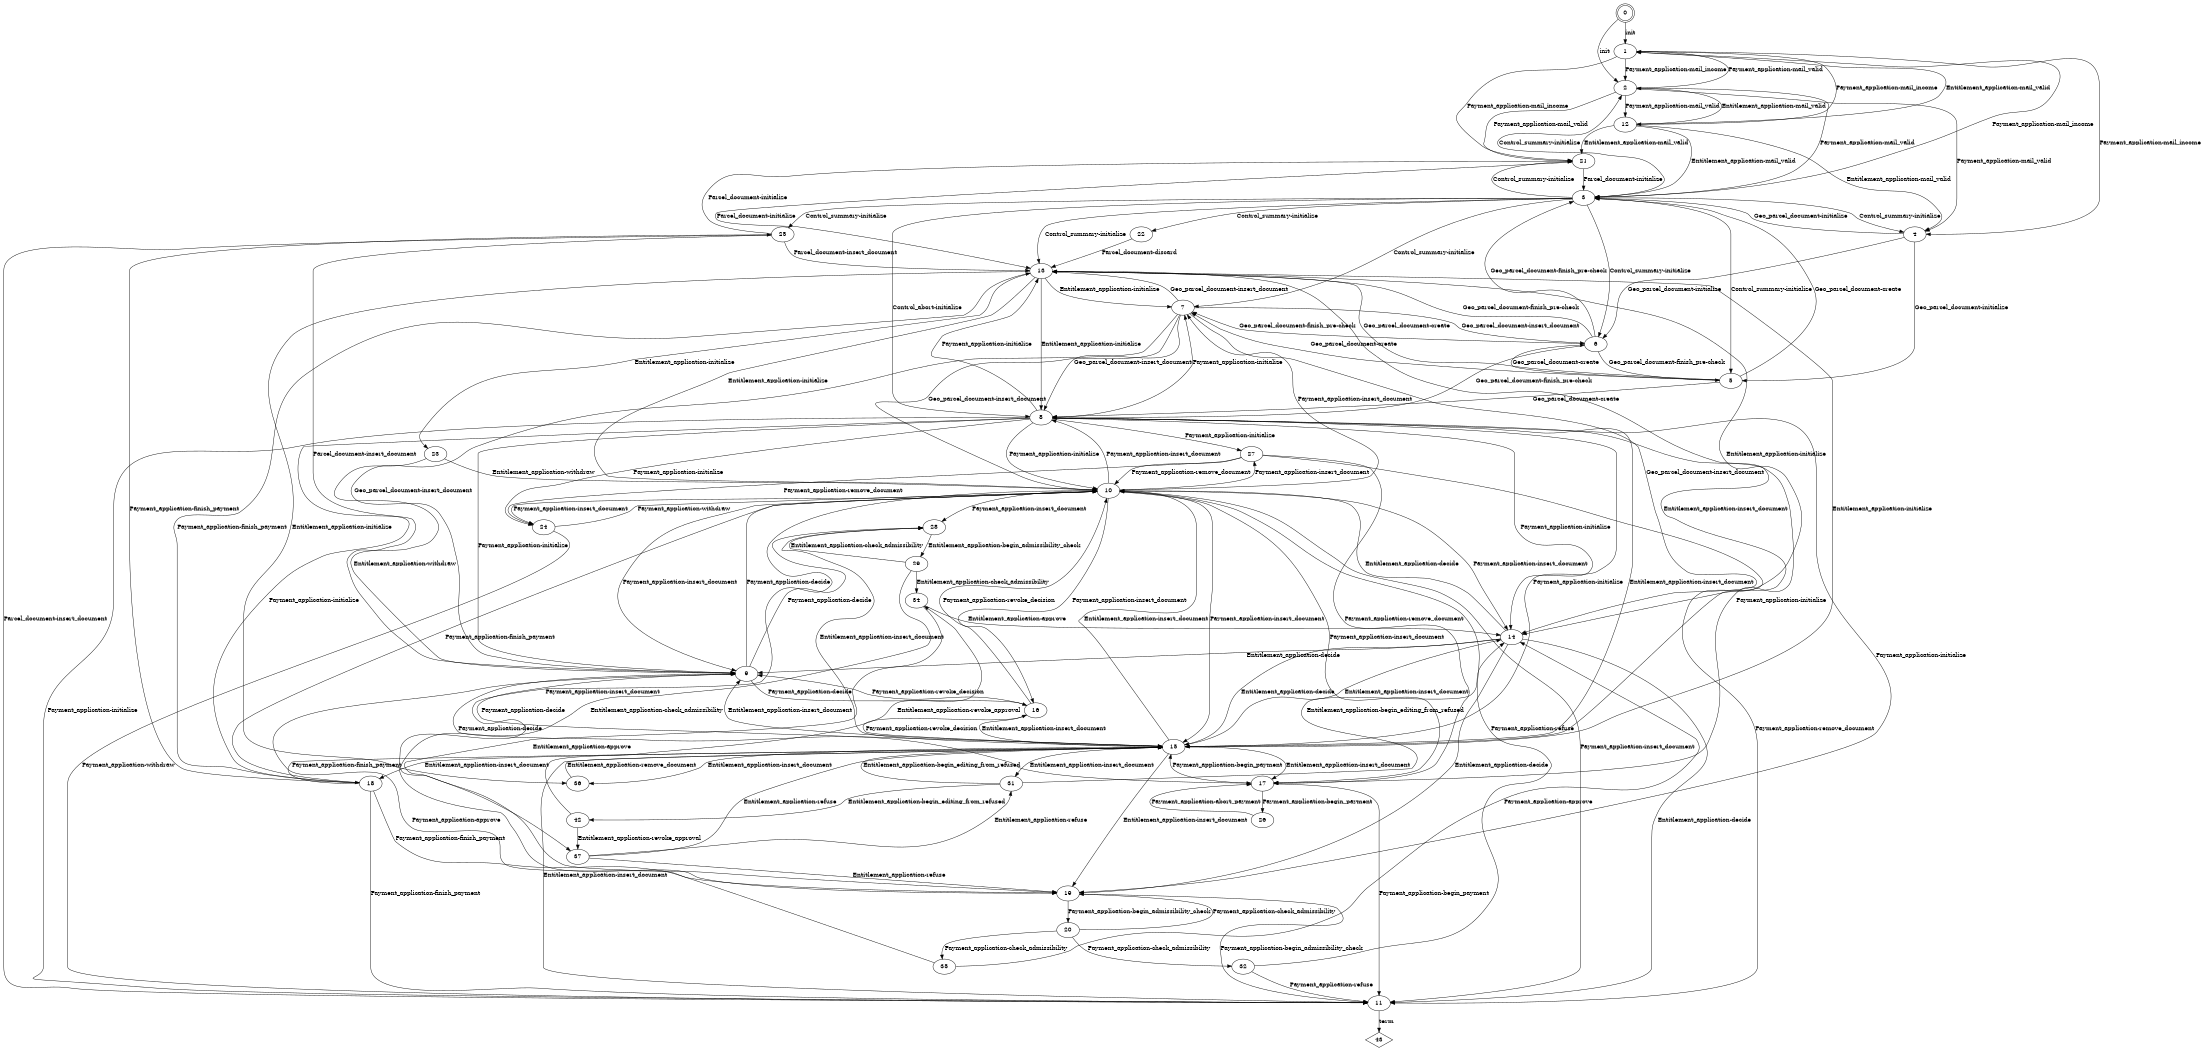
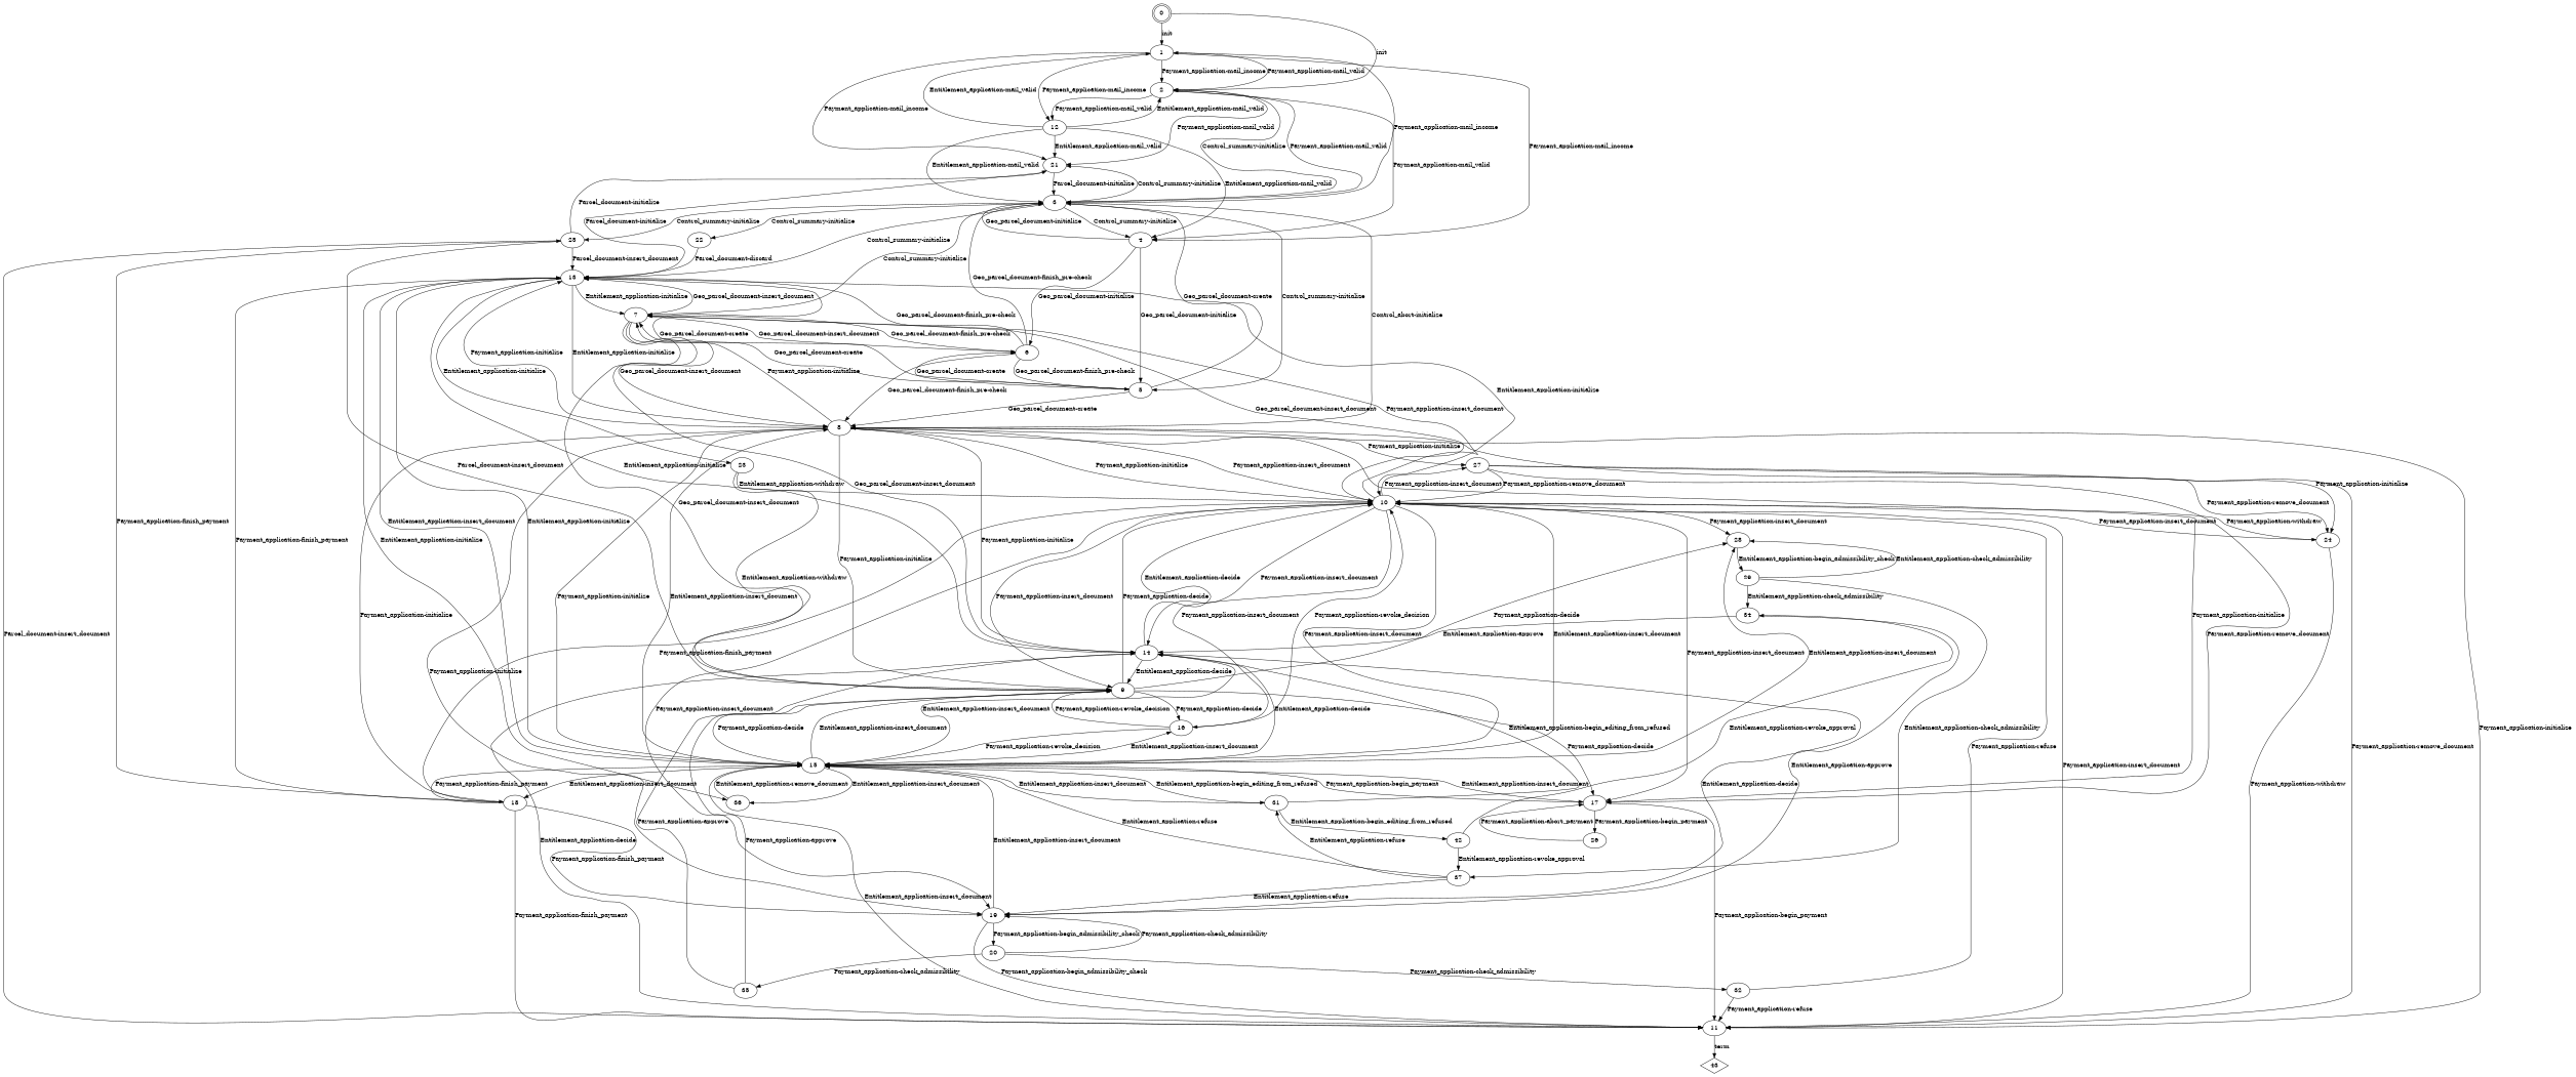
  strict digraph {
    edge [weight=2]
    0 [shape=doublecircle]
    1
    2
    3
    4
    12
    21
    5
    6
    7
    8
    13
    22
    25
    9
    10
    14
    11
    15
    17
    18
    19
    24
    27
    23
    36
    16
    28
    43 [shape=diamond]
    31
    26
    20
    29
    42
    32
    35
    n37 [label=37]
    34
    0 -> 1 [label=init weight=247]
    0 -> 2 [label=init weight=19]
    1 -> 2 [label="Payment_application-mail_income" weight=236]
    1 -> 3 [label="Payment_application-mail_income" weight=3]
    1 -> 4 [label="Payment_application-mail_income" weight=8]
    1 -> 12 [label="Payment_application-mail_income" weight=11]
    1 -> 21 [label="Payment_application-mail_income" weight=9]
    2 -> 1 [label="Payment_application-mail_valid" weight=9]
    2 -> 3 [label="Payment_application-mail_valid" weight=9]
    2 -> 4 [label="Payment_application-mail_valid" weight=91]
    2 -> 12 [label="Payment_application-mail_valid" weight=148]
    2 -> 21 [label="Payment_application-mail_valid" weight=7]
    3 -> 2 [label="Control_summary-initialize"]
    3 -> 4 [label="Control_summary-initialize" weight=9]
    3 -> 21 [label="Control_summary-initialize" weight=32]
    3 -> 5 [label="Control_summary-initialize" weight=50]
-   3 -> 6 [label="Control_summary-initialize" weight=5]
    3 -> 7 [label="Control_summary-initialize"]
    3 -> 8 [label="Control_abort-initialize" weight=51]
    3 -> 13 [label="Control_summary-initialize" weight=78]
    3 -> 22 [label="Control_summary-initialize"]
    3 -> 25 [label="Control_summary-initialize" weight=36]
    4 -> 3 [label="Geo_parcel_document-initialize" weight=4]
    4 -> 5 [label="Geo_parcel_document-initialize" weight=73]
    4 -> 6 [label="Geo_parcel_document-initialize" weight=54]
    12 -> 1 [label="Entitlement_application-mail_valid" weight=10]
    12 -> 2 [label="Entitlement_application-mail_valid" weight=10]
    12 -> 3 [label="Entitlement_application-mail_valid" weight=28]
    12 -> 4 [label="Entitlement_application-mail_valid" weight=23]
    12 -> 21 [label="Entitlement_application-mail_valid" weight=89]
    21 -> 3 [label="Parcel_document-initialize" weight=106]
    21 -> 13 [label="Parcel_document-initialize" weight=7]
    5 -> 3 [label="Geo_parcel_document-create" weight=74]
    5 -> 6 [label="Geo_parcel_document-create" weight=19]
    5 -> 7 [label="Geo_parcel_document-create" weight=9]
    5 -> 8 [label="Geo_parcel_document-create" weight=41]
    5 -> 13 [label="Geo_parcel_document-create" weight=3]
    6 -> 3 [label="Geo_parcel_document-finish_pre-check" weight=42]
    6 -> 5 [label="Geo_parcel_document-finish_pre-check" weight=19]
    6 -> 7 [label="Geo_parcel_document-finish_pre-check" weight=6]
    6 -> 8 [label="Geo_parcel_document-finish_pre-check" weight=10]
    6 -> 13 [label="Geo_parcel_document-finish_pre-check" weight=5]
    7 -> 6 [label="Geo_parcel_document-insert_document" weight=6]
    7 -> 8 [label="Geo_parcel_document-insert_document" weight=8]
    7 -> 13 [label="Geo_parcel_document-insert_document"]
    7 -> 9 [label="Geo_parcel_document-insert_document" weight=10]
    7 -> 10 [label="Geo_parcel_document-insert_document" weight=3]
    7 -> 14 [label="Geo_parcel_document-insert_document" weight=3]
    8 -> 7 [label="Payment_application-initialize" weight=12]
    8 -> 13 [label="Payment_application-initialize" weight=3]
    8 -> 9 [label="Payment_application-initialize" weight=68]
    8 -> 10 [label="Payment_application-initialize" weight=63]
    8 -> 14 [label="Payment_application-initialize" weight=96]
    8 -> 11 [label="Payment_application-initialize" weight=5]
    8 -> 15 [label="Payment_application-initialize" weight=57]
    8 -> 17 [label="Payment_application-initialize" weight=8]
    8 -> 18 [label="Payment_application-initialize"]
    8 -> 19 [label="Payment_application-initialize" weight=5]
    8 -> 24 [label="Payment_application-initialize"]
    8 -> 27 [label="Payment_application-initialize" weight=8]
    13 -> 7 [label="Entitlement_application-initialize"]
    13 -> 8 [label="Entitlement_application-initialize" weight=154]
    13 -> 10 [label="Entitlement_application-initialize"]
    13 -> 14 [label="Entitlement_application-initialize" weight=5]
    13 -> 15 [label="Entitlement_application-initialize" weight=50]
    13 -> 23 [label="Entitlement_application-initialize" weight=4]
    13 -> 36 [label="Entitlement_application-initialize" weight=3]
    22 -> 13 [label="Parcel_document-discard" weight=3]
    25 -> 21 [label="Parcel_document-initialize" weight=25]
    25 -> 13 [label="Parcel_document-insert_document" weight=61]
    25 -> 9 [label="Parcel_document-insert_document"]
    25 -> 11 [label="Parcel_document-insert_document" weight=5]
    9 -> 10 [label="Payment_application-decide" weight=225]
    9 -> 15 [label="Payment_application-decide" weight=9]
    9 -> 17 [label="Payment_application-decide" weight=59]
    9 -> 16 [label="Payment_application-decide" weight=123]
    9 -> 28 [label="Payment_application-decide"]
    10 -> 7 [label="Payment_application-insert_document"]
    10 -> 8 [label="Payment_application-insert_document" weight=26]
    10 -> 9 [label="Payment_application-insert_document" weight=47]
    10 -> 14 [label="Payment_application-insert_document" weight=14]
    10 -> 11 [label="Payment_application-insert_document" weight=85]
    10 -> 15 [label="Payment_application-insert_document" weight=37]
    10 -> 17 [label="Payment_application-insert_document" weight=137]
    10 -> 19 [label="Payment_application-insert_document"]
    10 -> 24 [label="Payment_application-insert_document" weight=3]
    10 -> 27 [label="Payment_application-insert_document" weight=43]
    10 -> 16 [label="Payment_application-insert_document" weight=25]
    10 -> 28 [label="Payment_application-insert_document" weight=34]
    14 -> 9 [label="Entitlement_application-decide" weight=125]
    14 -> 10 [label="Entitlement_application-decide" weight=4]
    14 -> 11 [label="Entitlement_application-decide"]
    14 -> 15 [label="Entitlement_application-decide" weight=53]
    14 -> 19 [label="Entitlement_application-decide"]
    11 -> 43 [label=term weight=270]
    15 -> 8 [label="Entitlement_application-insert_document" weight=36]
    15 -> 13 [label="Entitlement_application-insert_document" weight=14]
    15 -> 9 [label="Entitlement_application-insert_document" weight=60]
    15 -> 10 [label="Entitlement_application-insert_document" weight=32]
    15 -> 14 [label="Entitlement_application-insert_document" weight=46]
    15 -> 11 [label="Entitlement_application-insert_document" weight=14]
    15 -> 17 [label="Entitlement_application-insert_document"]
    15 -> 18 [label="Entitlement_application-insert_document" weight=78]
-   15 -> 19 [label="Entitlement_application-insert_document" weight=20]
+   19 -> 15 [label="Entitlement_application-insert_document" weight=20]
    15 -> 36 [label="Entitlement_application-insert_document" weight=11]
    15 -> 16 [label="Entitlement_application-insert_document"]
    15 -> 28 [label="Entitlement_application-insert_document" weight=10]
    15 -> 31 [label="Entitlement_application-insert_document"]
    17 -> 11 [label="Payment_application-begin_payment" weight=129]
    17 -> 15 [label="Payment_application-begin_payment" weight=78]
    17 -> 26 [label="Payment_application-begin_payment" weight=99]
    18 -> 13 [label="Payment_application-finish_payment" weight=42]
    18 -> 25 [label="Payment_application-finish_payment" weight=6]
    18 -> 10 [label="Payment_application-finish_payment" weight=17]
    18 -> 11 [label="Payment_application-finish_payment" weight=133]
    18 -> 15 [label="Payment_application-finish_payment" weight=10]
    18 -> 19 [label="Payment_application-finish_payment" weight=4]
    19 -> 11 [label="Payment_application-begin_admissibility_check"]
    19 -> 20 [label="Payment_application-begin_admissibility_check" weight=48]
    24 -> 10 [label="Payment_application-withdraw"]
    24 -> 11 [label="Payment_application-withdraw" weight=5]
    27 -> 10 [label="Payment_application-remove_document" weight=41]
    27 -> 11 [label="Payment_application-remove_document" weight=6]
    27 -> 17 [label="Payment_application-remove_document"]
    27 -> 24 [label="Payment_application-remove_document"]
    23 -> 9 [label="Entitlement_application-withdraw" weight=3]
    23 -> 10 [label="Entitlement_application-withdraw"]
    36 -> 15 [label="Entitlement_application-remove_document" weight=14]
    16 -> 9 [label="Payment_application-revoke_decision" weight=100]
    16 -> 10 [label="Payment_application-revoke_decision" weight=41]
    16 -> 15 [label="Payment_application-revoke_decision" weight=3]
    28 -> 29 [label="Entitlement_application-begin_admissibility_check" weight=49]
    31 -> 14 [label="Entitlement_application-begin_editing_from_refused" weight=6]
    31 -> 15 [label="Entitlement_application-begin_editing_from_refused" weight=5]
    31 -> 42 [label="Entitlement_application-begin_editing_from_refused"]
    26 -> 17 [label="Payment_application-abort_payment" weight=98]
    20 -> 19 [label="Payment_application-check_admissibility" weight=10]
    20 -> 32 [label="Payment_application-check_admissibility" weight=26]
    20 -> 35 [label="Payment_application-check_admissibility" weight=15]
    29 -> 28 [label="Entitlement_application-check_admissibility" weight=6]
    29 -> n37 [label="Entitlement_application-check_admissibility" weight=35]
    29 -> 34 [label="Entitlement_application-check_admissibility" weight=12]
    42 -> n37 [label="Entitlement_application-revoke_approval"]
    42 -> 34 [label="Entitlement_application-revoke_approval"]
    32 -> 10 [label="Payment_application-refuse" weight=14]
    32 -> 11 [label="Payment_application-refuse" weight=8]
    35 -> 9 [label="Payment_application-approve" weight=11]
    35 -> 14 [label="Payment_application-approve" weight=5]
    n37 -> 15 [label="Entitlement_application-refuse" weight=13]
    n37 -> 19 [label="Entitlement_application-refuse" weight=10]
    n37 -> 31 [label="Entitlement_application-refuse" weight=11]
    34 -> 14 [label="Entitlement_application-approve" weight=11]
    34 -> 19 [label="Entitlement_application-approve" weight=3]
  }
